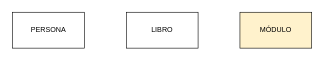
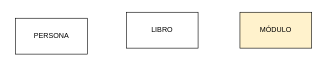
  <mxCell id="0" />
  <mxCell id="1" parent="0" />
- <mxCell id="2" value="PERSONA" style="rounded=0;whiteSpace=wrap;html=1;" vertex="1" parent="1"><mxGeometry x="20" y="20" width="120" height="60" as="geometry" /></mxCell>
+ <mxCell id="2" value="PERSONA" style="rounded=0;whiteSpace=wrap;html=1;" vertex="1" parent="1"><mxGeometry x="25" y="30" width="120" height="60" as="geometry" /></mxCell>
  <mxCell id="3" value="MÓDULO" style="rounded=0;whiteSpace=wrap;html=1;fillColor=#fff2cc;" vertex="1" parent="1"><mxGeometry x="400" y="20" width="120" height="60" as="geometry" /></mxCell>
  <mxCell id="4" value="LIBRO" style="rounded=0;whiteSpace=wrap;html=1;" vertex="1" parent="1"><mxGeometry x="210" y="20" width="120" height="60" as="geometry" /></mxCell>
